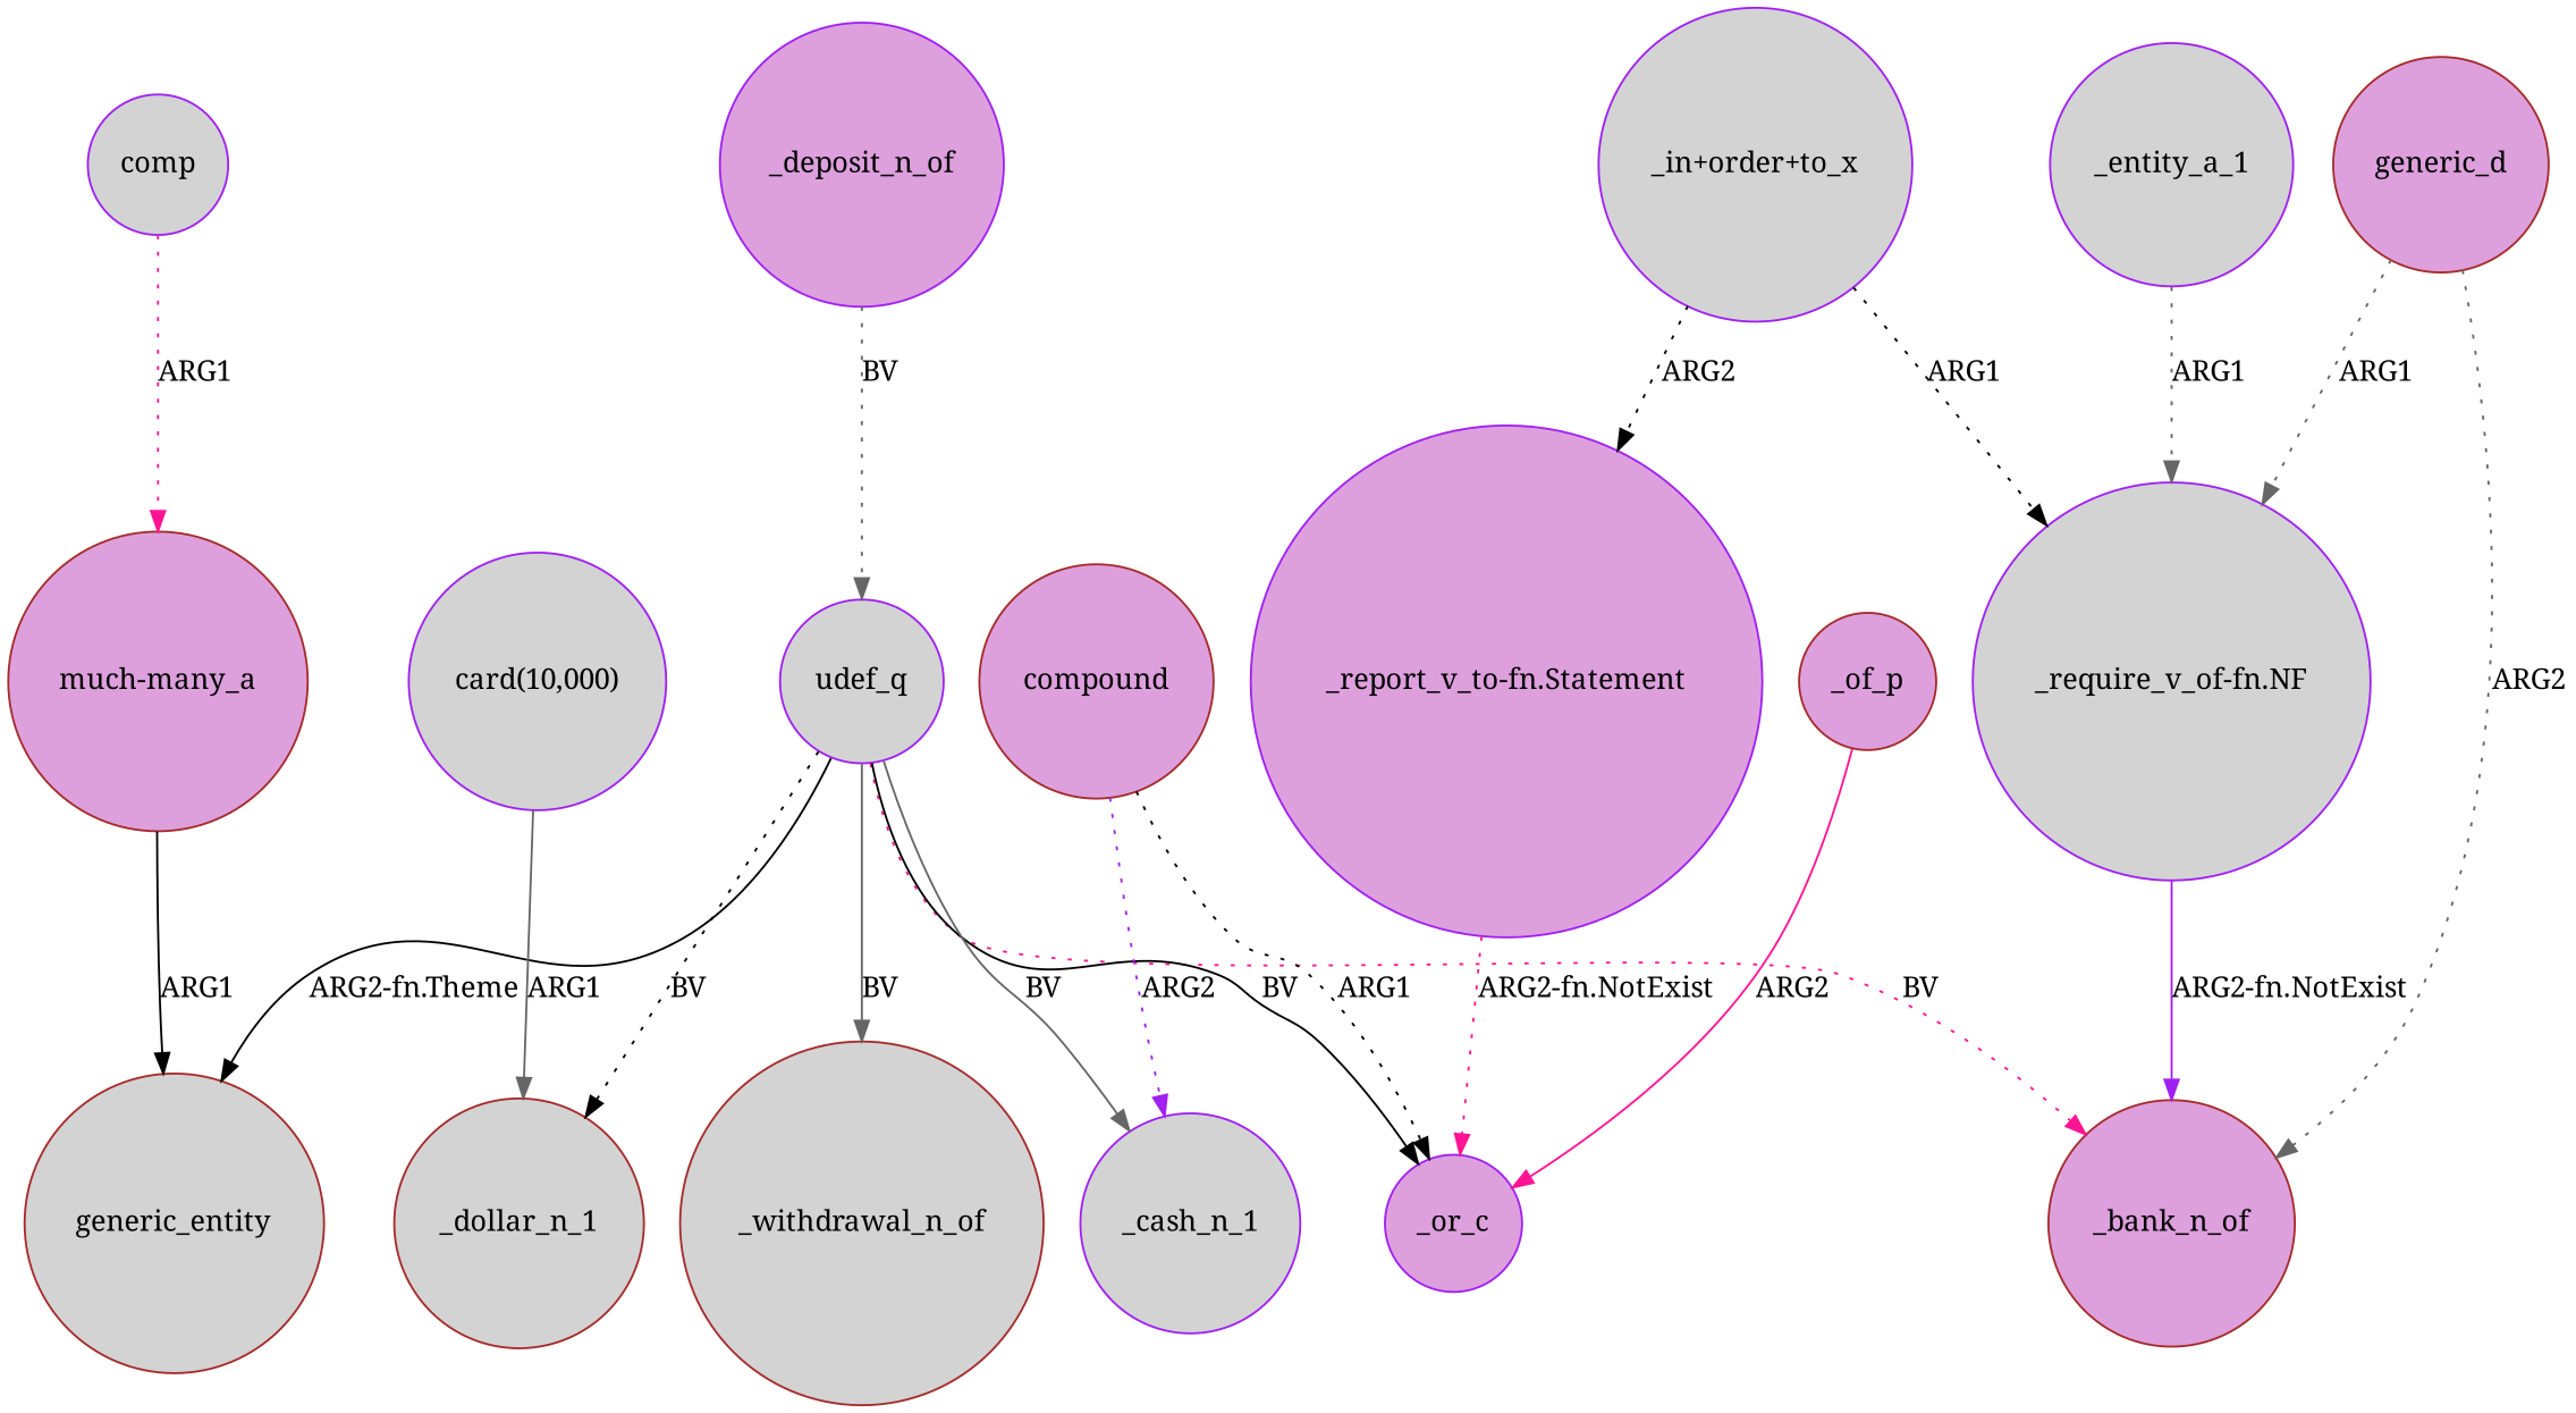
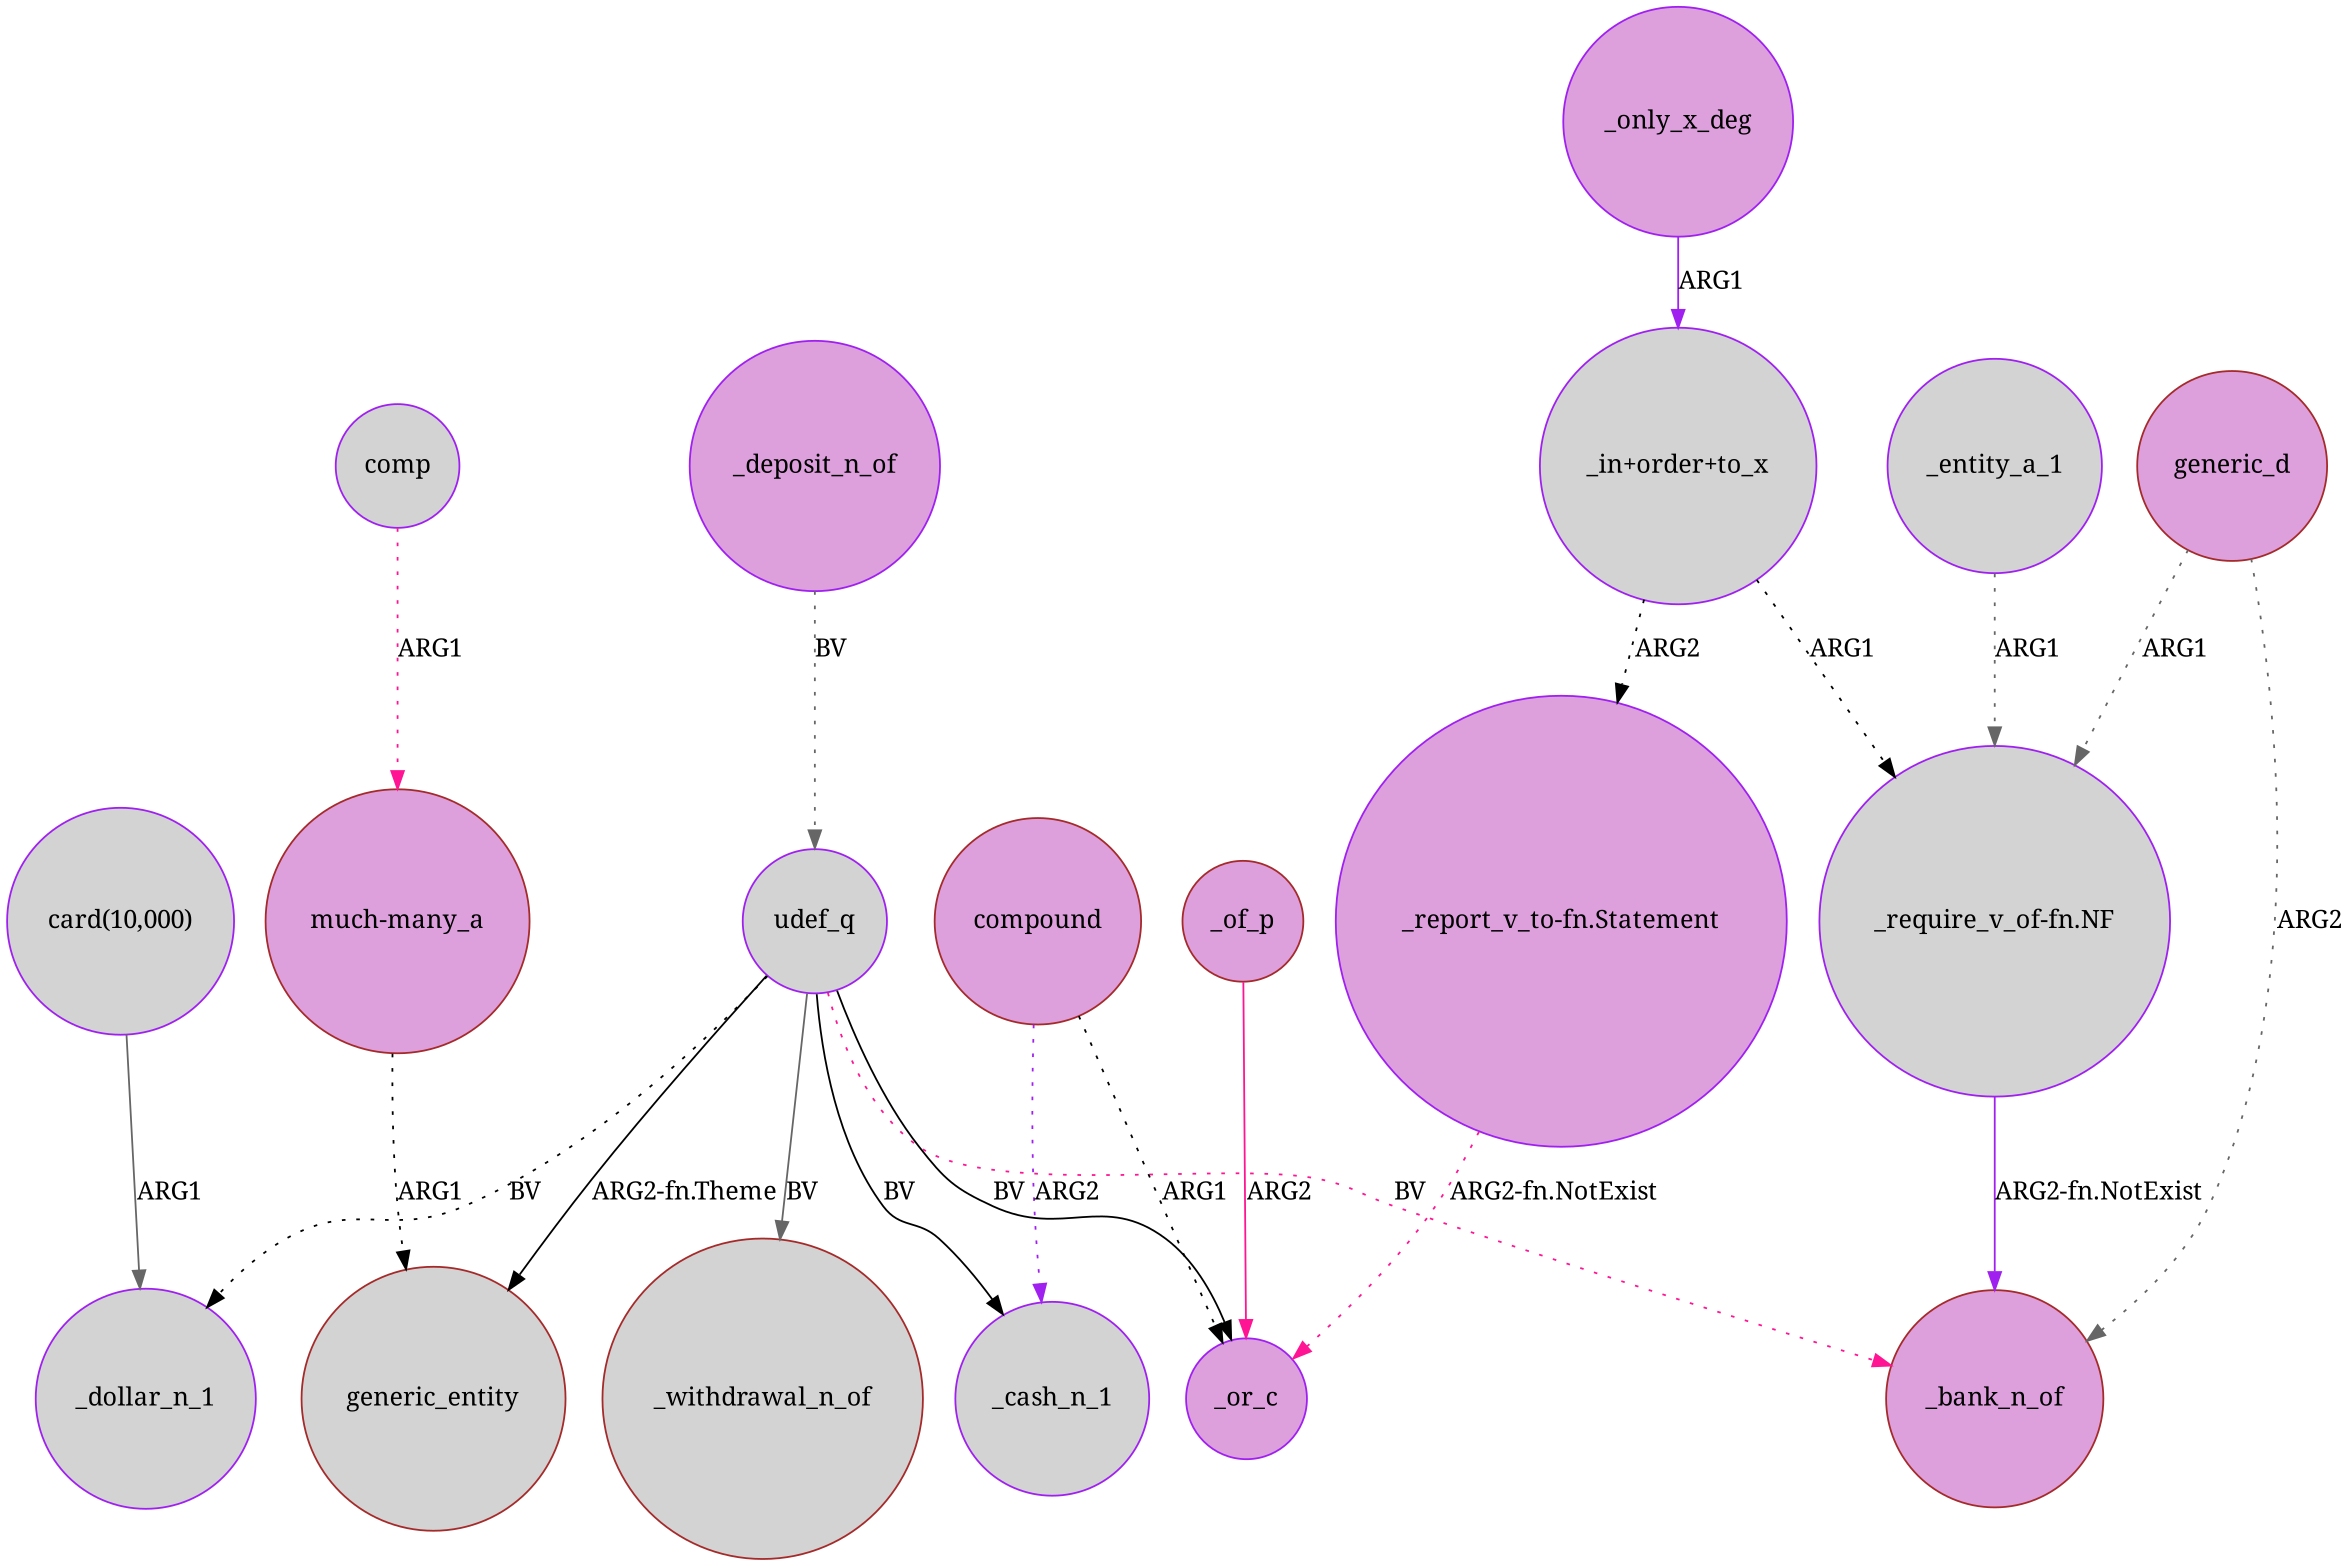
  digraph {
    fontname="Noto Serif"
    node [color=purple fillcolor=lightgrey fontname="Noto Serif" shape=circle style=filled]
    edge [color=black fontname="Noto Serif" style=dotted]
    _bank_n_of [color=brown fillcolor=plum]
    "_require_v_of-fn.NF"
    udef_q
    generic_entity [color=brown]
    _or_c [fillcolor=plum]
    _cash_n_1
-   _dollar_n_1 [color=brown]
+   _dollar_n_1
    _withdrawal_n_of [color=brown]
    _deposit_n_of [fillcolor=plum]
    "_in+order+to_x"
    "_report_v_to-fn.Statement" [fillcolor=plum]
    "much-many_a" [color=brown fillcolor=plum]
    compound [color=brown fillcolor=plum]
    "card(10,000)"
    n15 [color=brown fillcolor=plum label=generic_d]
+   _only_x_deg [fillcolor=plum]
    comp
    _of_p [color=brown fillcolor=plum]
    n19 [label=_entity_a_1]
    "_require_v_of-fn.NF" -> _bank_n_of [color=purple label="ARG2-fn.NotExist" style=solid]
    udef_q -> _bank_n_of [color=deeppink label=BV]
    udef_q -> generic_entity [label="ARG2-fn.Theme" style=solid]
    udef_q -> _or_c [label=BV style=solid]
-   udef_q -> _cash_n_1 [color=gray40 label=BV style=solid]
+   udef_q -> _cash_n_1 [label=BV style=solid]
    udef_q -> _dollar_n_1 [label=BV]
    udef_q -> _withdrawal_n_of [color=gray40 label=BV style=solid]
    _deposit_n_of -> udef_q [color=gray40 label=BV]
    "_in+order+to_x" -> "_require_v_of-fn.NF" [label=ARG1]
    "_in+order+to_x" -> "_report_v_to-fn.Statement" [label=ARG2]
    "_report_v_to-fn.Statement" -> _or_c [color=deeppink label="ARG2-fn.NotExist"]
-   "much-many_a" -> generic_entity [label=ARG1 style=solid]
+   "much-many_a" -> generic_entity [label=ARG1]
    compound -> _or_c [label=ARG1]
    compound -> _cash_n_1 [color=purple label=ARG2]
    "card(10,000)" -> _dollar_n_1 [color=gray40 label=ARG1 style=solid]
    n15 -> _bank_n_of [color=gray40 label=ARG2]
    n15 -> "_require_v_of-fn.NF" [color=gray40 label=ARG1]
+   _only_x_deg -> "_in+order+to_x" [color=purple label=ARG1 style=solid]
    comp -> "much-many_a" [color=deeppink label=ARG1]
    _of_p -> _or_c [color=deeppink label=ARG2 style=solid]
    n19 -> "_require_v_of-fn.NF" [color=gray40 label=ARG1]
  }
